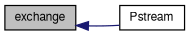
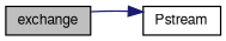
  digraph {
    rankdir=LR
    node [color=black fontname=FreeSans fontsize=10 shape=record]
    n1 [fillcolor=grey75 fontcolor=black height=0.2 label=exchange style=filled width=0.4]
    n2 [height=0.2 label=Pstream width=0.4]
-   n1 -> n2 [color=midnightblue dir=back fontname=FreeSans fontsize=10 labelfontname=FreeSans labelfontsize=10 style=solid]
+   n2 -> n1 [color=midnightblue dir=back fontname=FreeSans fontsize=10 labelfontname=FreeSans labelfontsize=10 style=solid]
  }
